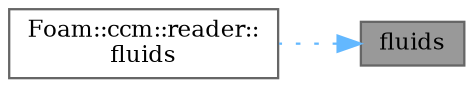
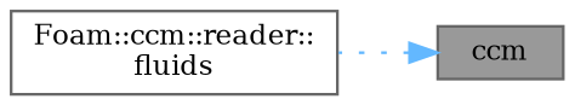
  digraph {
    rankdir=RL
    fontname="DejaVu Serif"
    node [fontname="DejaVu Serif" fontsize=10 shape=box style=filled]
-   n1 [color=gray40 fillcolor=grey60 fontcolor=black height=0.2 label=fluids width=0.4]
+   n1 [color=gray40 fillcolor=grey60 fontcolor=black height=0.2 label=ccm width=0.4]
    n2 [color=grey40 fillcolor=white height=0.2 label="Foam::ccm::reader::\lfluids" width=0.4]
    n1 -> n2 [color=steelblue1 dir=back fontname="DejaVu Serif" fontsize=10 labelfontname=Helvetica labelfontsize=10 style=dotted]
  }
